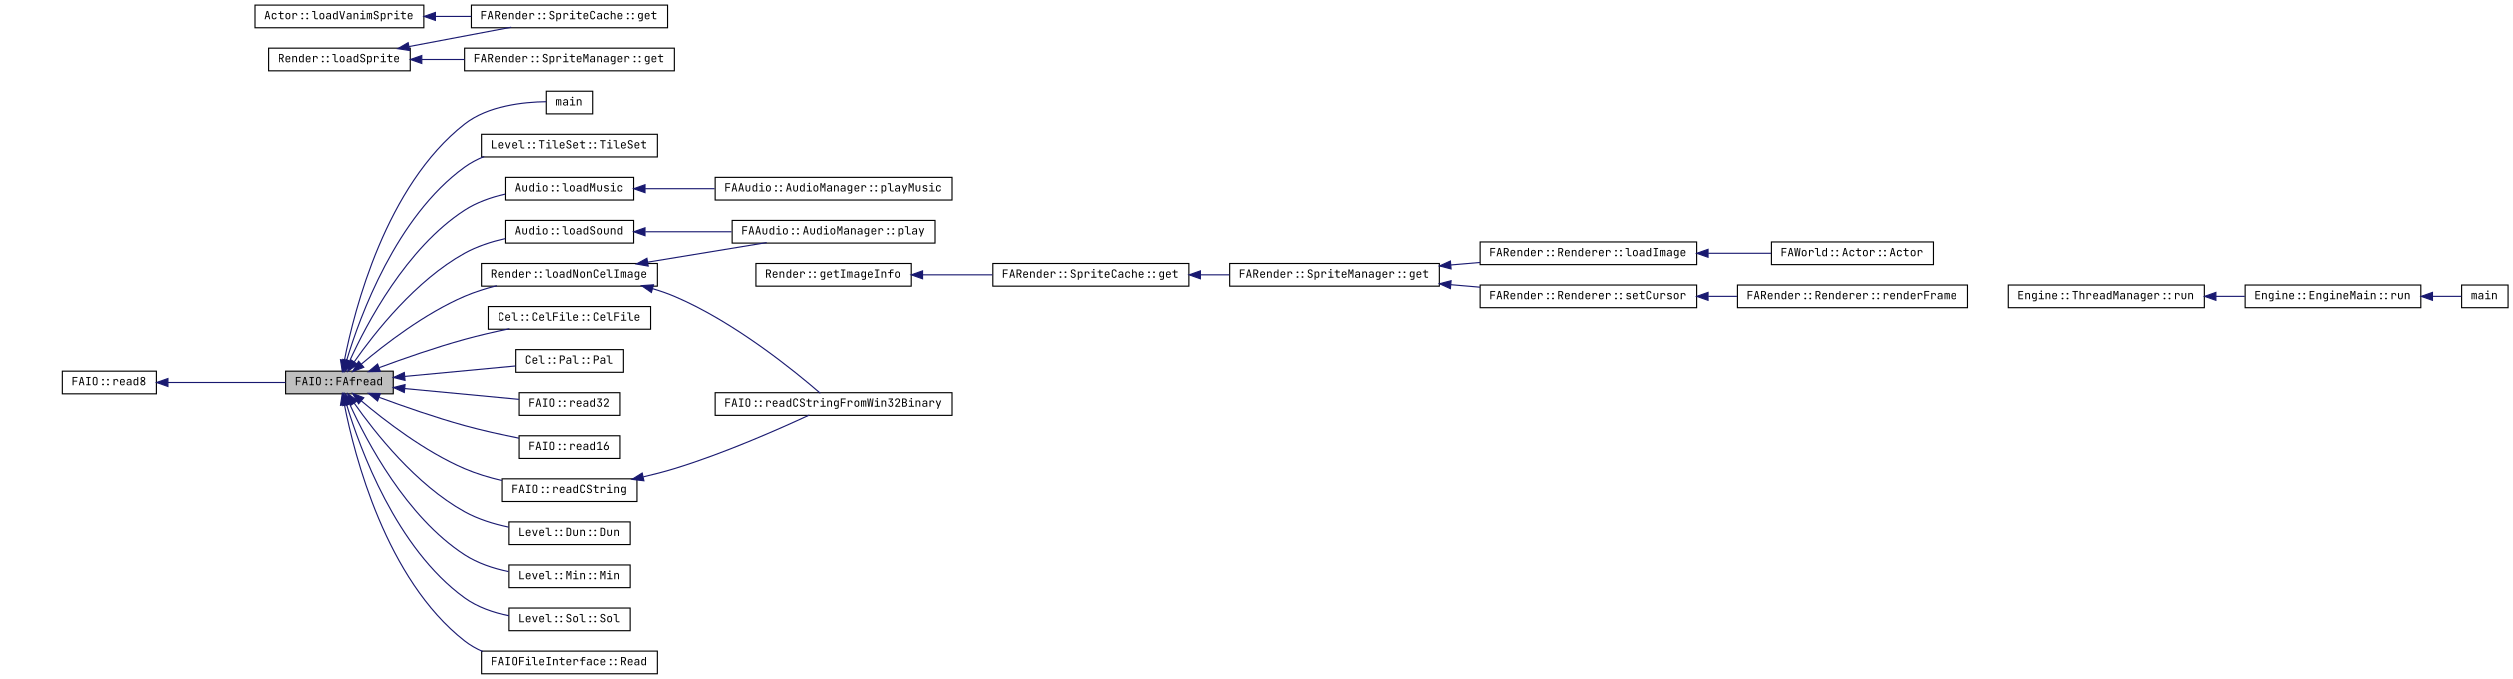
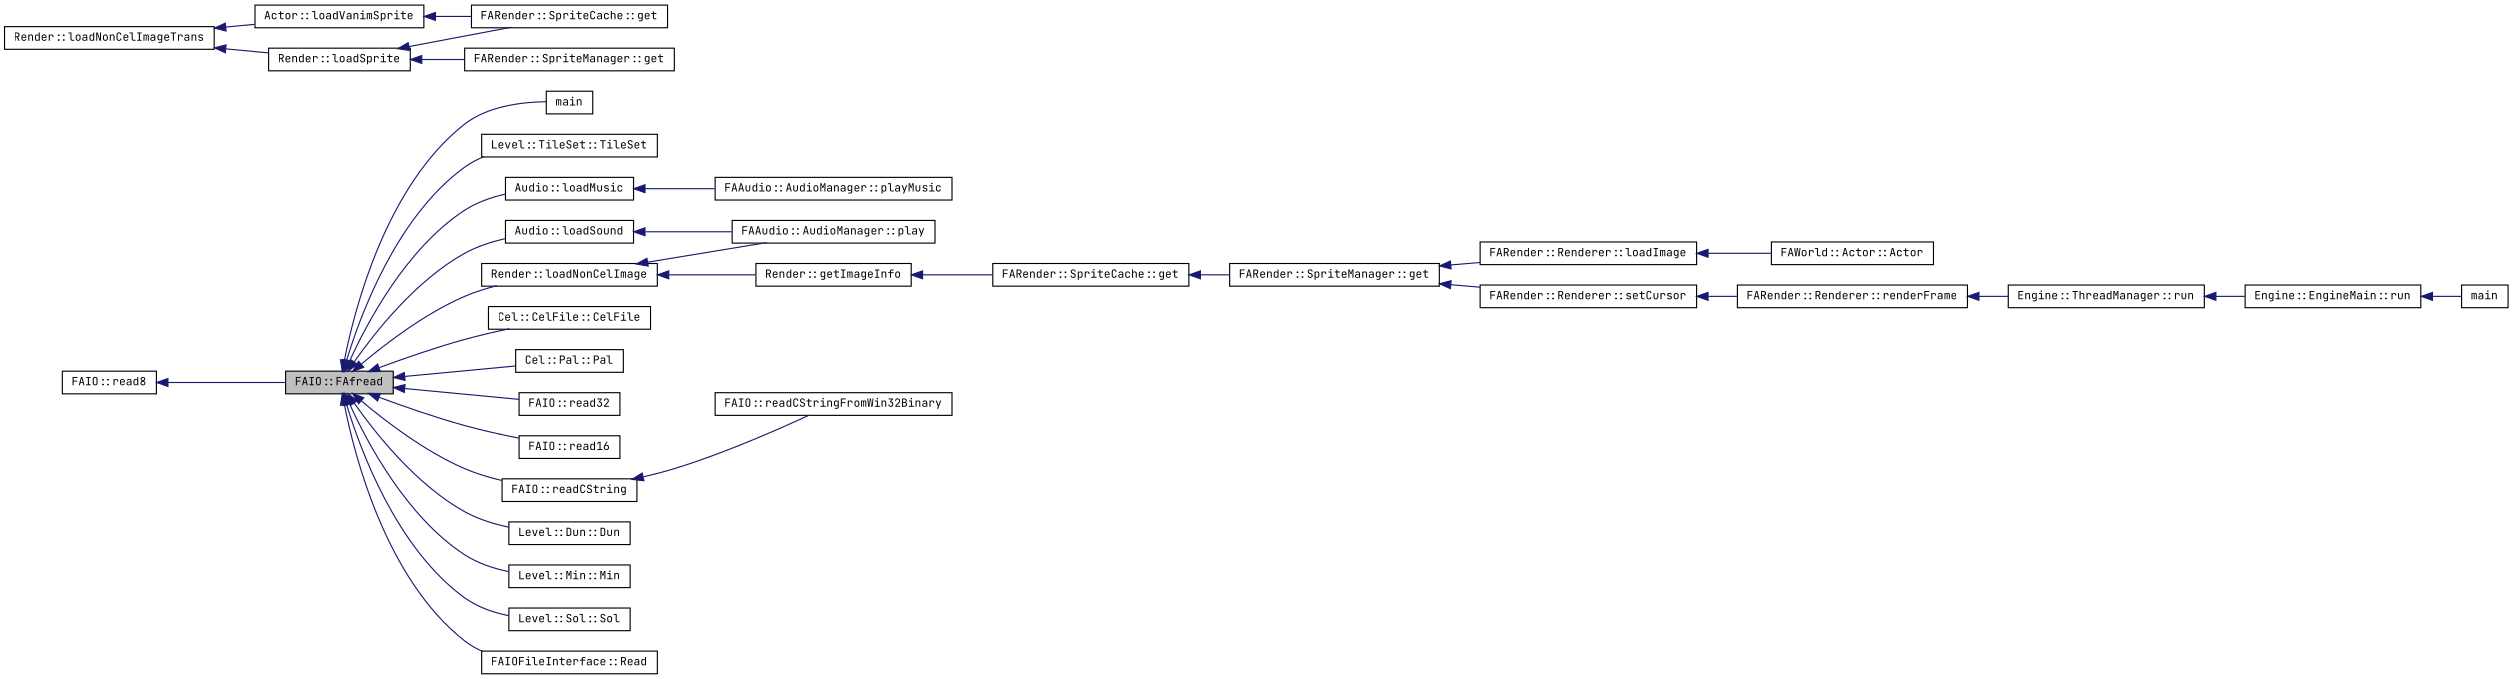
  digraph {
    fontname="JetBrains Mono"
    rankdir=LR
    node [color=black fillcolor=white fontname="JetBrains Mono" fontsize=10 shape=record style=filled]
    edge [color=midnightblue dir=back fontname="JetBrains Mono" fontsize=10 labelfontname=Helvetica labelfontsize=10 style=solid]
    n1 [fillcolor=grey75 fontcolor=black height=0.2 label="FAIO::FAfread" width=0.4]
    n2 [height=0.2 label=main width=0.4]
    n3 [height=0.2 label="Level::TileSet::TileSet" width=0.4]
    n4 [height=0.2 label="Audio::loadMusic" width=0.4]
    n5 [height=0.2 label="Audio::loadSound" width=0.4]
    n6 [height=0.2 label="Render::loadNonCelImage" width=0.4]
    n7 [height=0.2 label="Cel::CelFile::CelFile" width=0.4]
    n8 [height=0.2 label="Cel::Pal::Pal" width=0.4]
    n9 [height=0.2 label="FAIO::read32" width=0.4]
    n10 [height=0.2 label="FAIO::read16" width=0.4]
    n11 [height=0.2 label="FAIO::readCString" width=0.4]
    n12 [height=0.2 label="Level::Dun::Dun" width=0.4]
    n13 [height=0.2 label="Level::Min::Min" width=0.4]
    n14 [height=0.2 label="Level::Sol::Sol" width=0.4]
    n15 [height=0.2 label="FAIOFileInterface::Read" width=0.4]
    n16 [height=0.2 label="FAAudio::AudioManager::playMusic" width=0.4]
    n17 [height=0.2 label="FAAudio::AudioManager::play" width=0.4]
    n18 [height=0.2 label="Render::getImageInfo" width=0.4]
    n19 [height=0.2 label="FAIO::read8" width=0.4]
    n20 [height=0.2 label="FAIO::readCStringFromWin32Binary" width=0.4]
    n21 [height=0.2 label="FARender::SpriteCache::get" width=0.4]
+   n22 [height=0.2 label="Render::loadNonCelImageTrans" width=0.4]
    n23 [height=0.2 label="Render::loadSprite" width=0.4]
    n24 [height=0.2 label="Actor::loadVanimSprite" width=0.4]
    n25 [height=0.2 label="FARender::SpriteManager::get" width=0.4]
    n26 [height=0.2 label="FARender::Renderer::loadImage" width=0.4]
    n27 [height=0.2 label="FARender::Renderer::setCursor" width=0.4]
    n28 [height=0.2 label="FAWorld::Actor::Actor" width=0.4]
    n29 [height=0.2 label="FARender::Renderer::renderFrame" width=0.4]
    n30 [height=0.2 label="Engine::ThreadManager::run" width=0.4]
    n31 [height=0.2 label="Engine::EngineMain::run" width=0.4]
    n32 [height=0.2 label=main width=0.4]
    n33 [height=0.2 label="FARender::SpriteCache::get" width=0.4]
    n34 [height=0.2 label="FARender::SpriteManager::get" width=0.4]
    n1 -> n2
    n1 -> n3
    n1 -> n4
    n1 -> n5
    n1 -> n6
    n1 -> n7
    n1 -> n8
    n1 -> n9
    n1 -> n10
    n1 -> n11
    n1 -> n12
    n1 -> n13
    n1 -> n14
    n1 -> n15
    n4 -> n16
    n5 -> n17
    n6 -> n17
-   n6 -> n20
+   n6 -> n18
    n11 -> n20
    n18 -> n21
    n19 -> n1
    n21 -> n25
+   n22 -> n23
+   n22 -> n24
    n23 -> n33
    n23 -> n34
    n24 -> n33
    n25 -> n26
    n25 -> n27
    n26 -> n28
    n27 -> n29
+   n29 -> n30
    n30 -> n31
    n31 -> n32
  }
